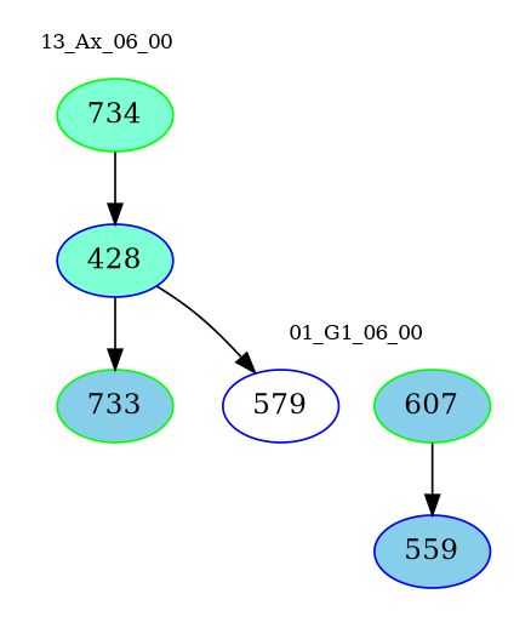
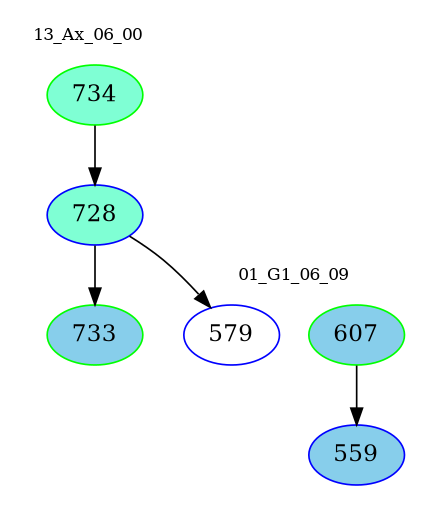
  digraph {
    node [color=green fillcolor=skyblue style=filled]
    edge [color=black]
    n1 [fillcolor=aquamarine label=734]
-   n2 [color=blue fillcolor=aquamarine label=428]
+   n2 [color=blue fillcolor=aquamarine label=728]
    n3 [label=733]
    n4 [label=607]
    n5 [color=blue label=559]
    n6 [color=blue fillcolor=white label=579]
    subgraph cluster_1 {
      color=white
      fontsize=10
      label="13_Ax_06_00"
      n1
      n2
      n3
    }
    subgraph cluster_2 {
      color=white
      fontsize=10
-     label="01_G1_06_00"
+     label="01_G1_06_09"
      n4
      n5
      n6
    }
    n1 -> n2
    n2 -> n3
    n2 -> n6
    n4 -> n5
  }
